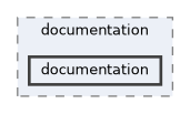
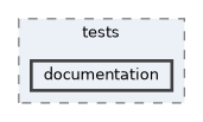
  digraph {
    compound=true
    n1 [color=grey25 fillcolor="#ecf0f7" fontname=Helvetica fontsize=10 height=0.2 label=documentation shape=box style="filled,bold" width=0.4]
    subgraph cluster_1 {
      bgcolor="#ecf0f7"
      fontname=Helvetica
      fontsize=10
-     label=documentation
+     label=tests
      pencolor=grey50
      style="filled,dashed"
      n1
    }
  }
